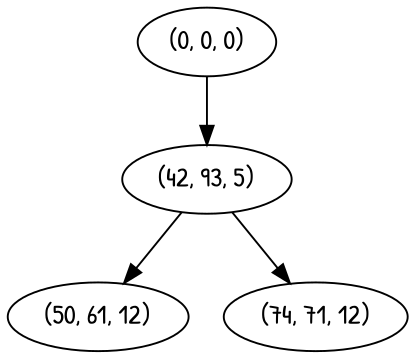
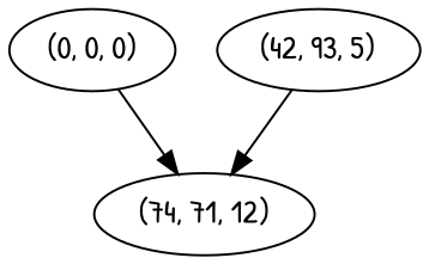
  digraph {
    fontname="Patrick Hand"
    node [fontname="Patrick Hand"]
    edge [fontname="Patrick Hand"]
    "(0, 0, 0)"
    "(42, 93, 5)"
-   "(50, 61, 12)"
    n4 [label="(74, 71, 12)"]
-   "(0, 0, 0)" -> "(42, 93, 5)"
-   "(42, 93, 5)" -> "(50, 61, 12)"
+   "(0, 0, 0)" -> n4
    "(42, 93, 5)" -> n4
  }
